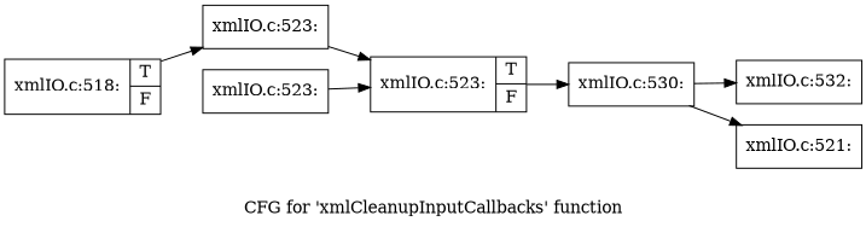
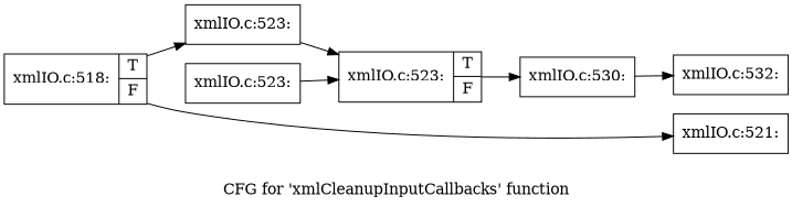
  digraph {
    label="CFG for 'xmlCleanupInputCallbacks' function"
    rankdir=LR
    node [shape=record]
    n1 [label="{xmlIO.c:518:|{<s0>T|<s1>F}}"]
    n2 [label="{xmlIO.c:523:}"]
    n3 [label="{xmlIO.c:521:}"]
    n4 [label="{xmlIO.c:523:|{<s0>T|<s1>F}}"]
    n5 [label="{xmlIO.c:530:}"]
    n6 [label="{xmlIO.c:532:}"]
    n7 [label="{xmlIO.c:523:}"]
    n1 -> n2
-   n5 -> n3
+   n1 -> n3
    n2 -> n4
    n4 -> n5
    n5 -> n6
    n7 -> n4
  }
